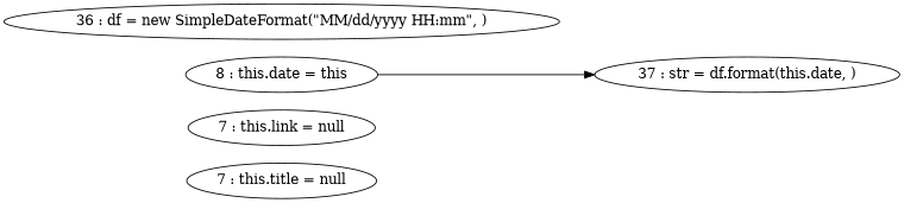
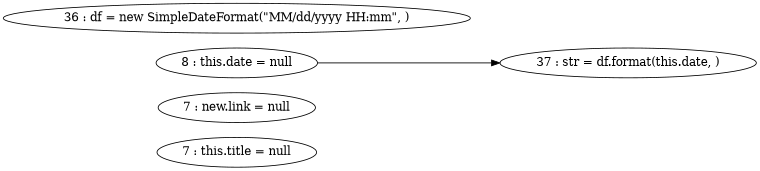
  digraph {
    rankdir=LR
    "7 : this.title = null"
-   "7 : this.link = null"
-   "8 : this.date = null" [label="8 : this.date = this"]
+   "7 : this.link = null" [label="7 : new.link = null"]
+   "8 : this.date = null"
    "37 : str = df.format(this.date, )"
    "36 : df = new SimpleDateFormat(\"MM/dd/yyyy HH:mm\", )"
    "8 : this.date = null" -> "37 : str = df.format(this.date, )"
  }
